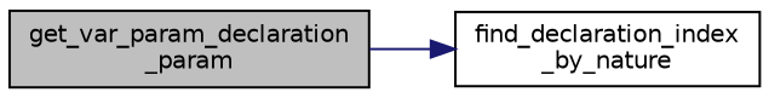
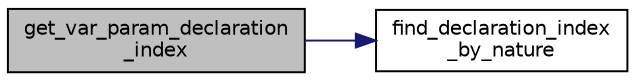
  digraph {
    rankdir=LR
    node [color=black fontname=Helvetica fontsize=10 shape=record style=filled]
-   n1 [fillcolor=grey75 fontcolor=black height=0.2 label="get_var_param_declaration\l_param" width=0.4]
+   n1 [fillcolor=grey75 fontcolor=black height=0.2 label="get_var_param_declaration\l_index" width=0.4]
    n2 [fillcolor=white height=0.2 label="find_declaration_index\l_by_nature" width=0.4]
    n1 -> n2 [color=midnightblue fontname=Helvetica fontsize=10 labelfontname=Helvetica labelfontsize=10 style=solid]
  }
